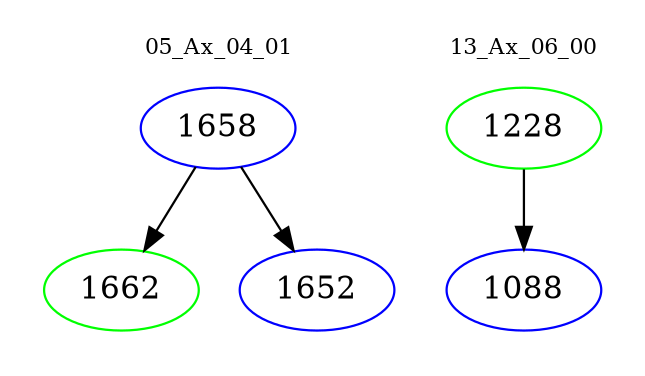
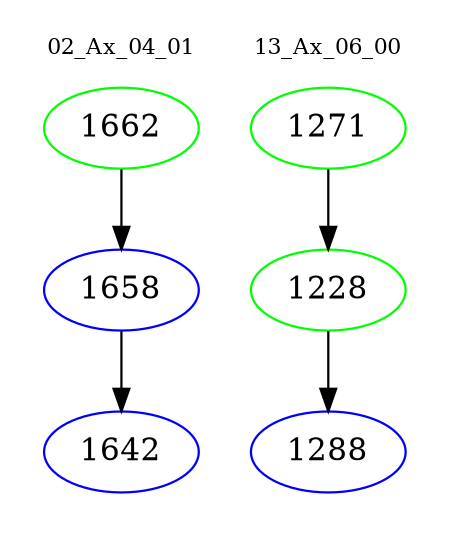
  digraph {
    node [color=green]
    edge [color=black]
    n1 [label=1662]
    n2 [color=blue label=1658]
-   n3 [color=blue label=1652]
+   n3 [color=blue label=1642]
+   n4 [label=1271]
    n5 [label=1228]
-   n6 [color=blue label=1088]
+   n6 [color=blue label=1288]
    subgraph cluster_1 {
      color=white
      fontsize=10
-     label="05_Ax_04_01"
+     label="02_Ax_04_01"
      n1
      n2
      n3
    }
    subgraph cluster_2 {
      color=white
      fontsize=10
      label="13_Ax_06_00"
+     n4
      n5
      n6
    }
-   n2 -> n1
+   n1 -> n2
    n2 -> n3
+   n4 -> n5
    n5 -> n6
  }
